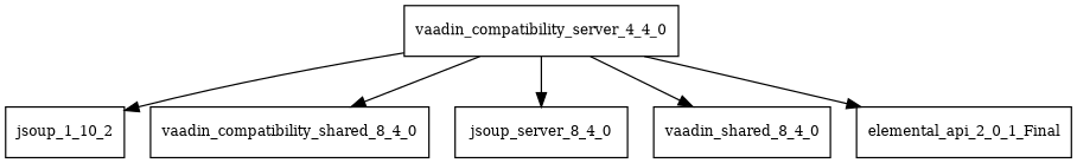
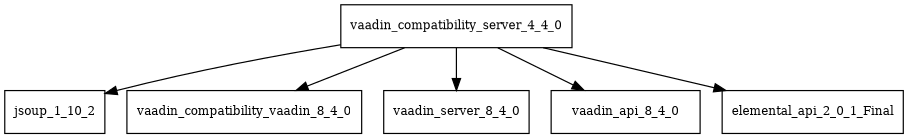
  digraph {
    node [fontsize=10.0 shape=box]
    n1 [label=vaadin_compatibility_server_4_4_0]
    jsoup_1_10_2
-   vaadin_compatibility_shared_8_4_0
-   vaadin_server_8_4_0 [label=jsoup_server_8_4_0]
-   vaadin_shared_8_4_0
+   vaadin_compatibility_shared_8_4_0 [label=vaadin_compatibility_vaadin_8_4_0]
+   vaadin_server_8_4_0
+   vaadin_shared_8_4_0 [label=vaadin_api_8_4_0]
    n6 [label=elemental_api_2_0_1_Final]
    n1 -> jsoup_1_10_2
    n1 -> vaadin_compatibility_shared_8_4_0
    n1 -> vaadin_server_8_4_0
    n1 -> vaadin_shared_8_4_0
    n1 -> n6
  }
